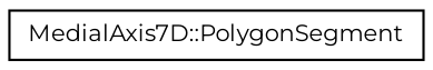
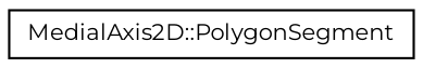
  digraph {
    rankdir=LR
    fontname=Montserrat
-   n1 [color=black fillcolor=white fontname=Montserrat fontsize=10 height=0.2 label="MedialAxis7D::PolygonSegment" shape=record style=filled width=0.4]
+   n1 [color=black fillcolor=white fontname=Montserrat fontsize=10 height=0.2 label="MedialAxis2D::PolygonSegment" shape=record style=filled width=0.4]
  }
